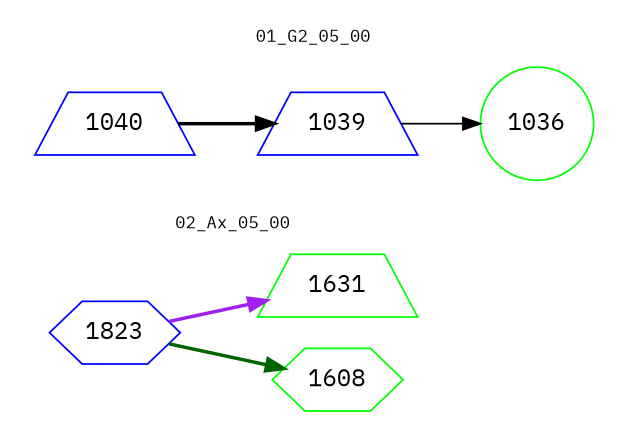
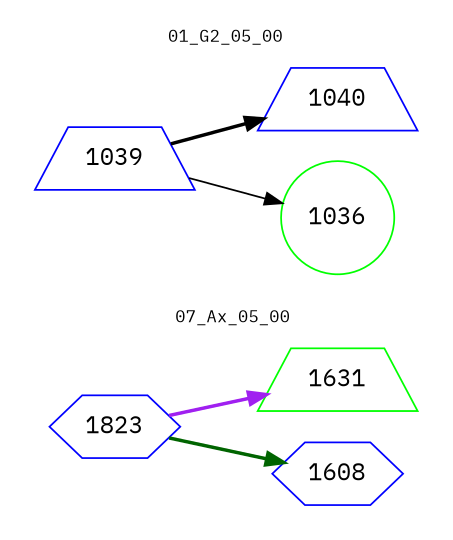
  digraph {
    fontname="IBM Plex Mono"
    rankdir=LR
    node [color=blue fontname="IBM Plex Mono" shape=trapezium]
    edge [color=black fontname="IBM Plex Mono" style=bold]
    n1 [label=1823 shape=hexagon]
-   n2 [color=green label=1608 shape=hexagon]
+   n2 [label=1608 shape=hexagon]
    n3 [color=green label=1631]
    n4 [label=1039]
    n5 [color=green label=1036 shape=circle]
    n6 [label=1040]
    subgraph cluster_1 {
      color=white
      fontsize=10
-     label="02_Ax_05_00"
+     label="07_Ax_05_00"
      n1
      n2
      n3
    }
    subgraph cluster_2 {
      color=white
      fontsize=10
      label="01_G2_05_00"
      n4
      n5
      n6
    }
    n1 -> n2 [color=darkgreen]
    n1 -> n3 [color=purple]
    n4 -> n5 [style=solid]
-   n6 -> n4
+   n4 -> n6
  }
